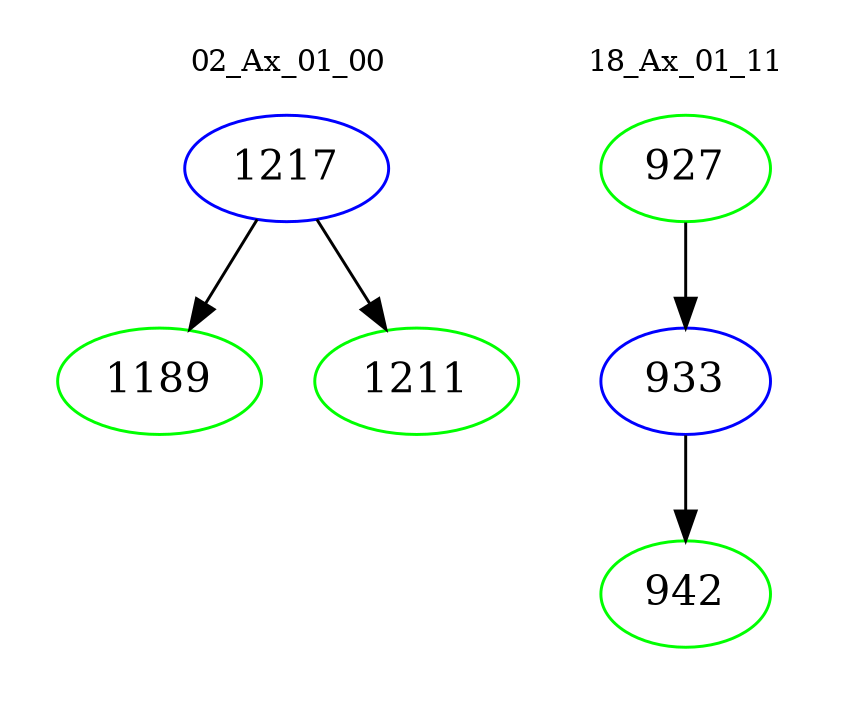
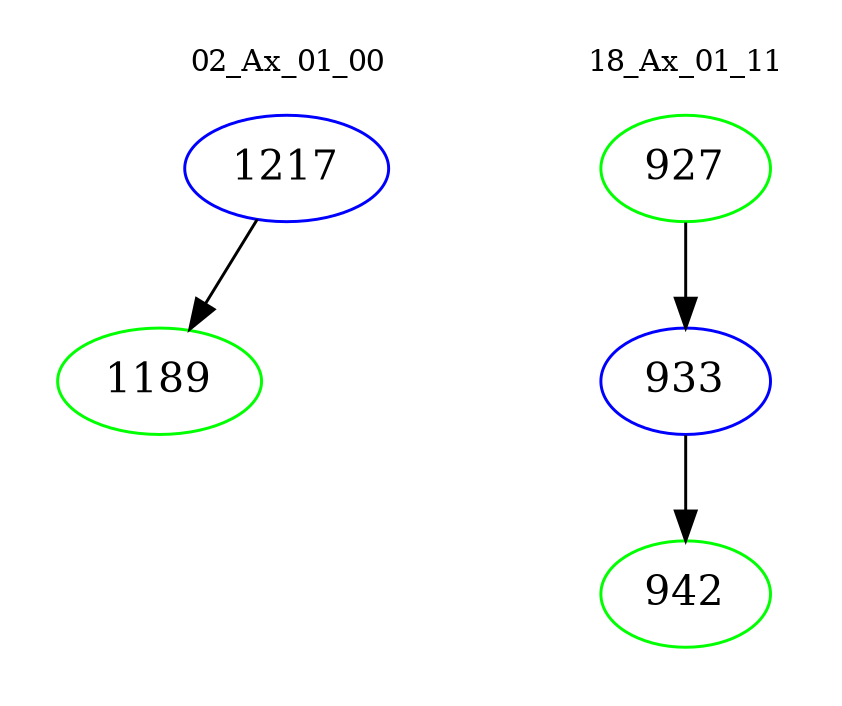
  digraph {
    node [color=green]
    edge [color=black]
    n1 [color=blue label=1217]
    n2 [label=1189]
-   n3 [label=1211]
    n4 [color=blue label=933]
    n5 [label=927]
    n6 [label=942]
    subgraph cluster_1 {
      color=white
      fontsize=10
      label="02_Ax_01_00"
      n1
      n2
-     n3
    }
    subgraph cluster_2 {
      color=white
      fontsize=10
      label="18_Ax_01_11"
      n4
      n5
      n6
    }
    n1 -> n2
-   n1 -> n3
    n4 -> n6
    n5 -> n4
  }
